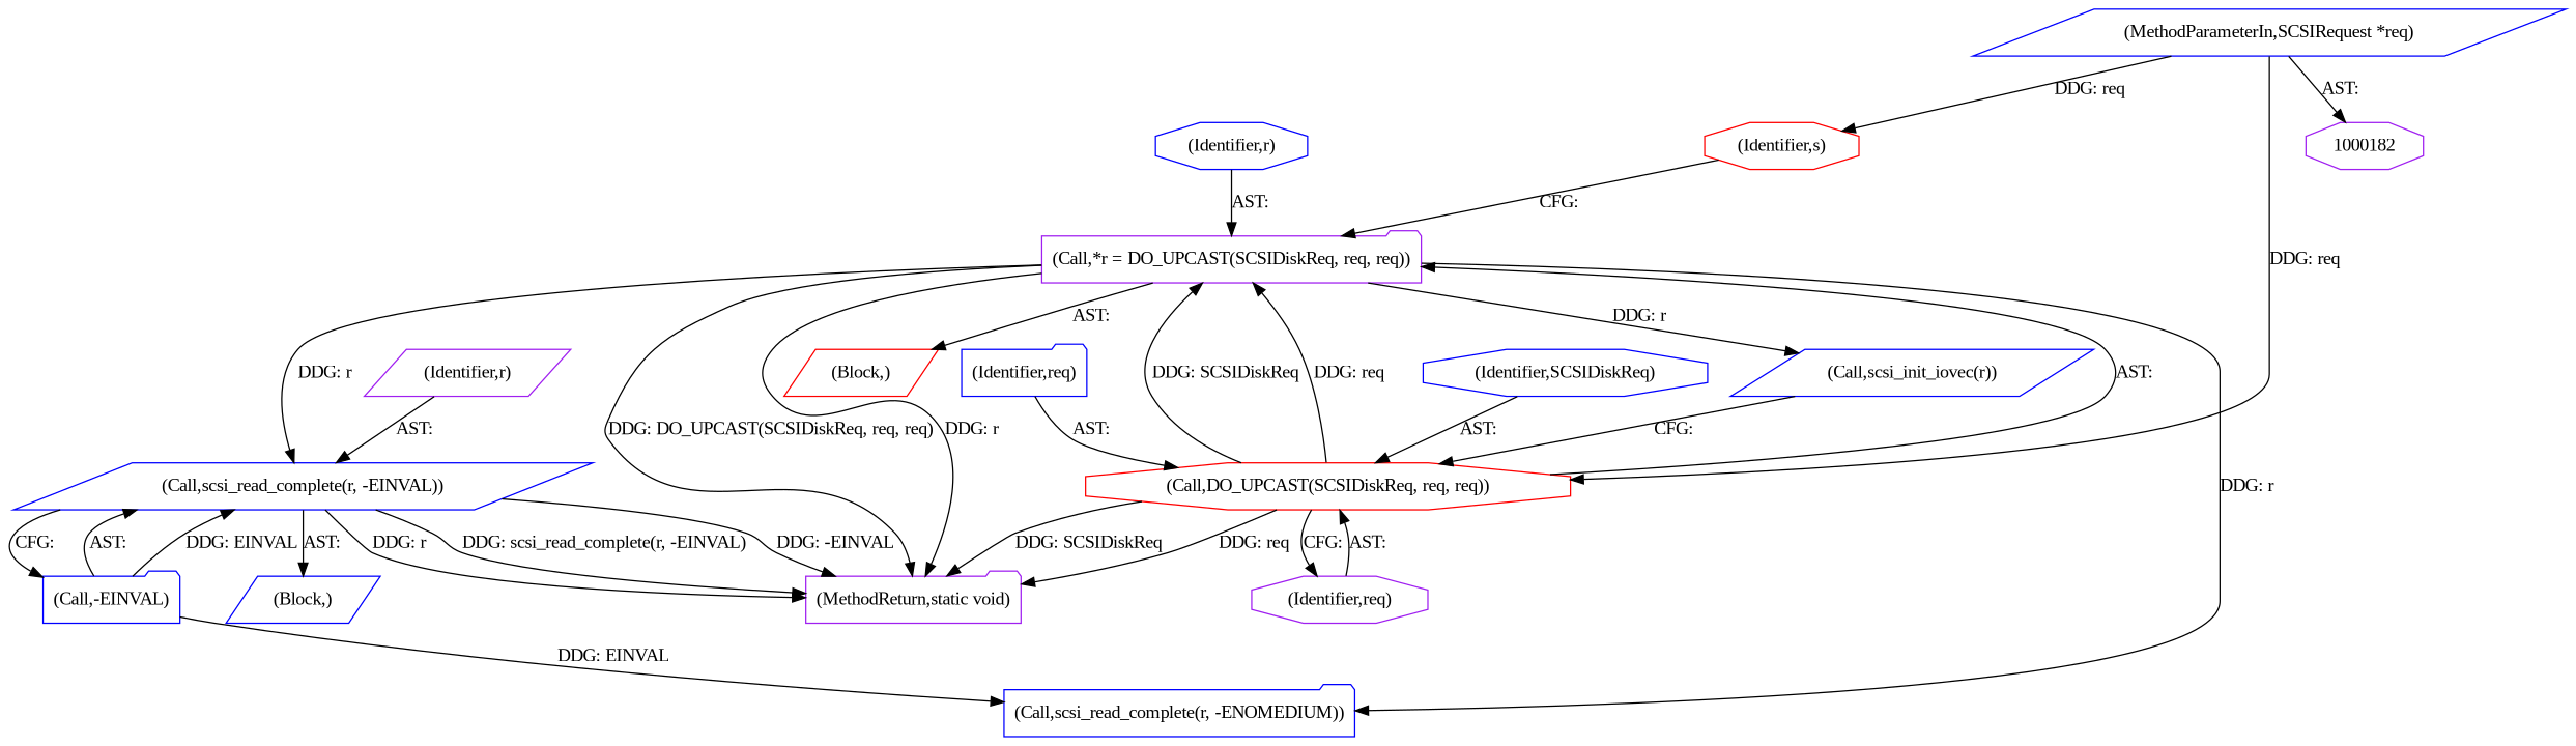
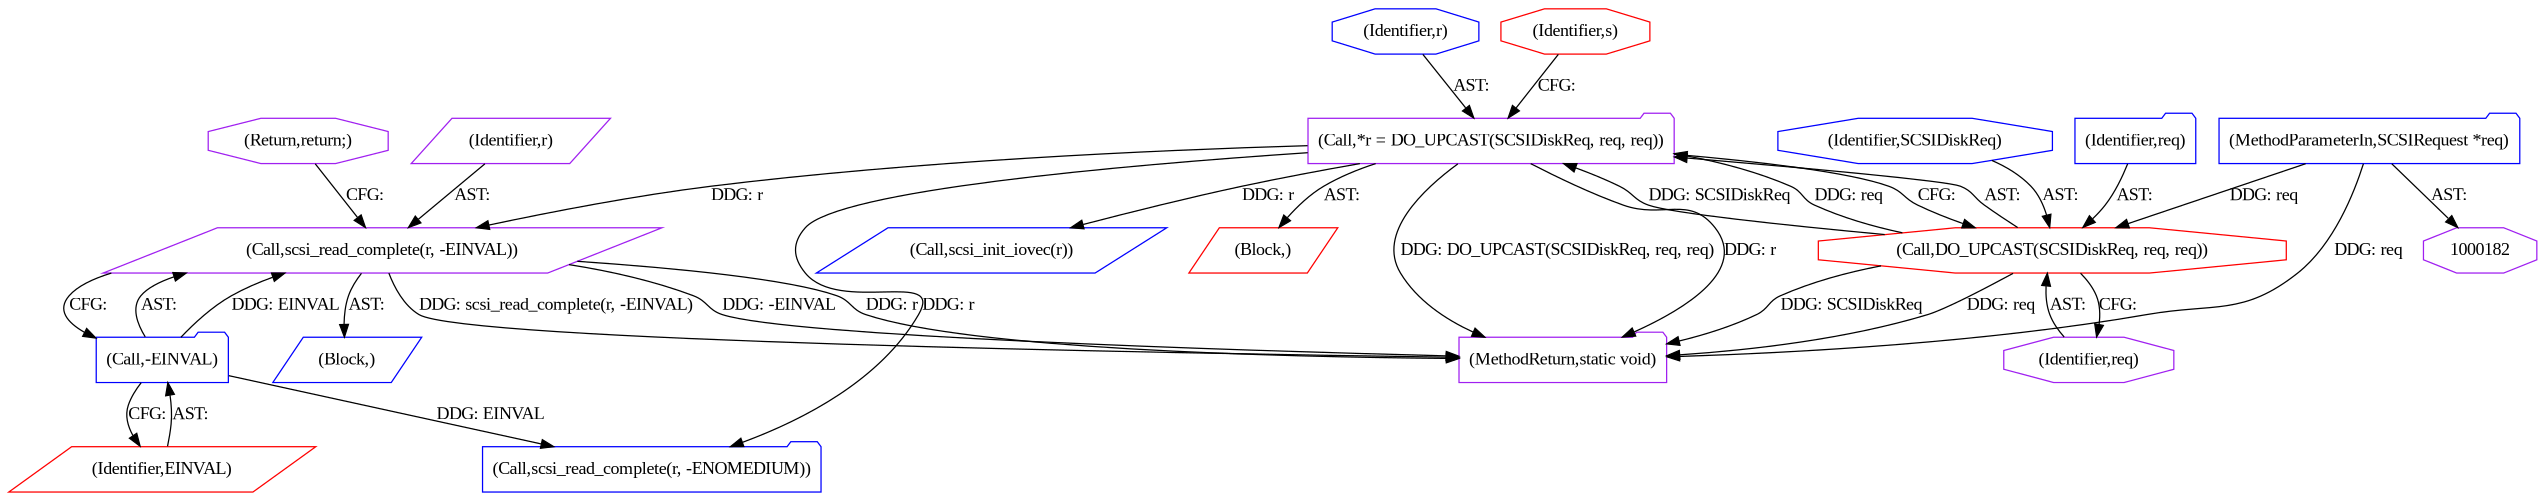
  digraph {
    fontname="Liberation Serif"
    node [color=blue fontname="Liberation Serif" shape=parallelogram]
    edge [fontname="Liberation Serif"]
-   n1 [label="(Call,scsi_read_complete(r, -EINVAL))"]
+   n1 [color=purple label="(Call,scsi_read_complete(r, -EINVAL))"]
    n2 [label="(Call,-EINVAL)" shape=folder]
    n3 [label="(Block,)"]
    n4 [color=purple label="(MethodReturn,static void)" shape=folder]
    n5 [label="(Call,scsi_read_complete(r, -ENOMEDIUM))" shape=folder]
+   n6 [color=red label="(Identifier,EINVAL)"]
    n7 [color=purple label="(Call,*r = DO_UPCAST(SCSIDiskReq, req, req))" shape=folder]
    n8 [color=red label="(Call,DO_UPCAST(SCSIDiskReq, req, req))" shape=octagon]
    n9 [label="(Call,scsi_init_iovec(r))"]
    n10 [color=red label="(Block,)"]
    n11 [color=purple label="(Identifier,req)" shape=octagon]
-   n12 [label="(MethodParameterIn,SCSIRequest *req)"]
+   n12 [label="(MethodParameterIn,SCSIRequest *req)" shape=folder]
    n13 [color=purple label=1000182 shape=octagon]
    n14 [label="(Identifier,SCSIDiskReq)" shape=octagon]
+   n15 [color=purple label="(Return,return;)" shape=octagon]
    n16 [label="(Identifier,r)" shape=octagon]
    n17 [color=red label="(Identifier,s)" shape=octagon]
    n18 [color=purple label="(Identifier,r)"]
    n19 [label="(Identifier,req)" shape=folder]
    n1 -> n2 [label="CFG: "]
    n1 -> n3 [label="AST: "]
    n1 -> n4 [label="DDG: scsi_read_complete(r, -EINVAL)"]
    n1 -> n4 [label="DDG: -EINVAL"]
    n1 -> n4 [label="DDG: r"]
    n2 -> n1 [label="AST: "]
    n2 -> n1 [label="DDG: EINVAL"]
    n2 -> n5 [label="DDG: EINVAL"]
+   n2 -> n6 [label="CFG: "]
+   n6 -> n2 [label="AST: "]
    n7 -> n1 [label="DDG: r"]
    n7 -> n4 [label="DDG: DO_UPCAST(SCSIDiskReq, req, req)"]
    n7 -> n4 [label="DDG: r"]
    n7 -> n5 [label="DDG: r"]
-   n9 -> n8 [label="CFG: "]
+   n7 -> n8 [label="CFG: "]
    n7 -> n9 [label="DDG: r"]
    n7 -> n10 [label="AST: "]
    n8 -> n4 [label="DDG: req"]
    n8 -> n4 [label="DDG: SCSIDiskReq"]
    n8 -> n7 [label="AST: "]
    n8 -> n7 [label="DDG: SCSIDiskReq"]
    n8 -> n7 [label="DDG: req"]
    n8 -> n11 [label="CFG: "]
    n11 -> n8 [label="AST: "]
-   n12 -> n17 [label="DDG: req"]
+   n12 -> n4 [label="DDG: req"]
    n12 -> n8 [label="DDG: req"]
    n12 -> n13 [label="AST: "]
    n14 -> n8 [label="AST: "]
+   n15 -> n1 [label="CFG: "]
    n16 -> n7 [label="AST: "]
    n17 -> n7 [label="CFG: "]
    n18 -> n1 [label="AST: "]
    n19 -> n8 [label="AST: "]
  }
